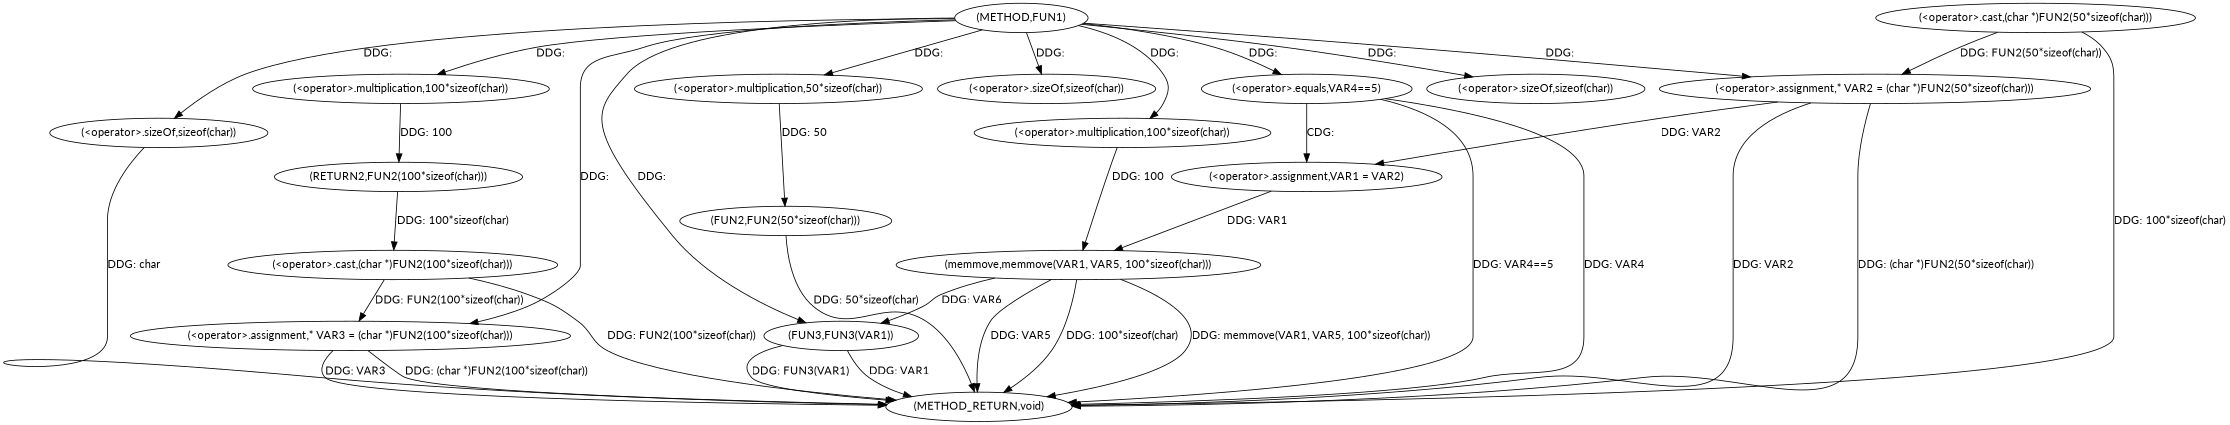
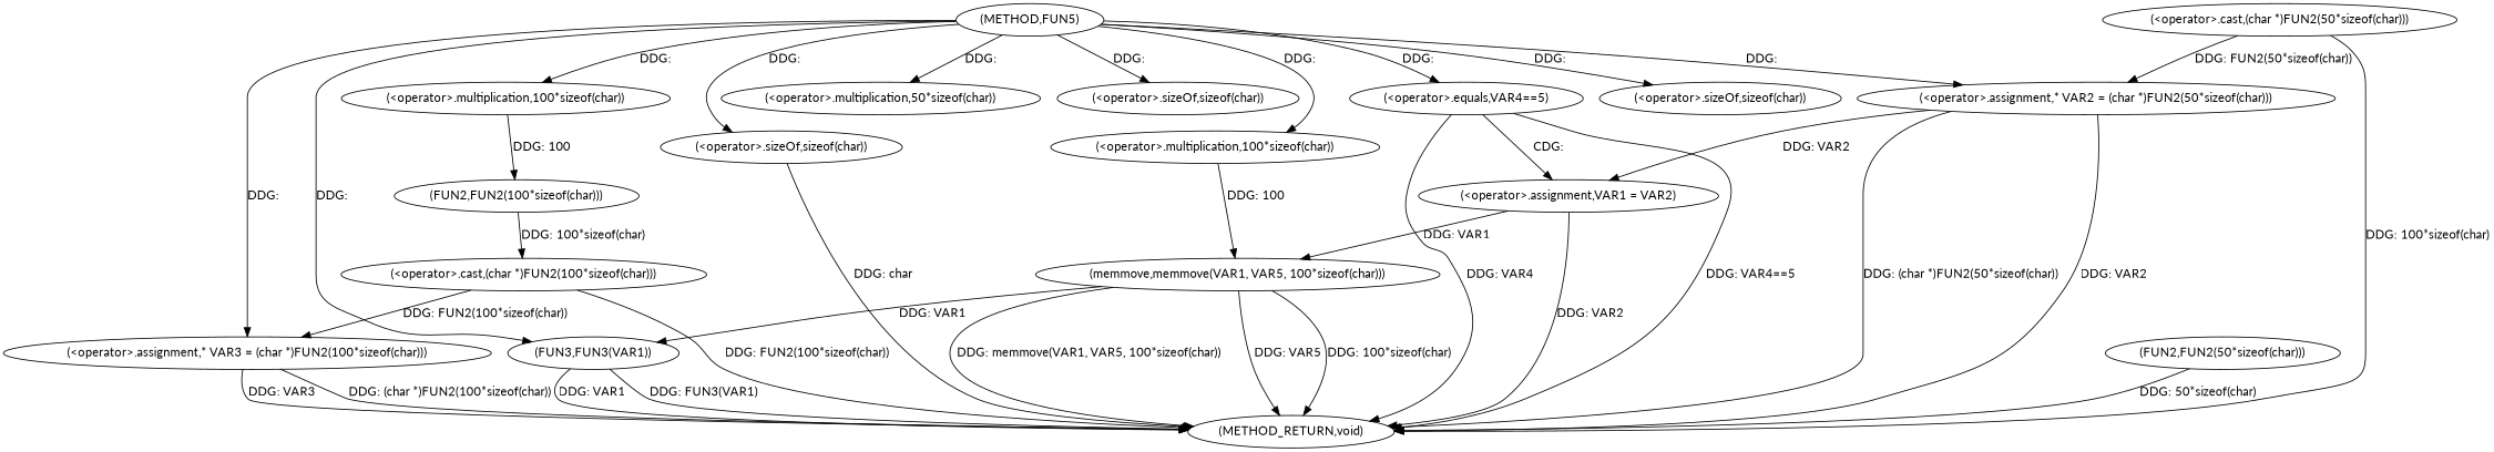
  digraph {
    fontname=Lato
    node [fontname=Lato]
    edge [fontname=Lato]
-   n1 [label="(METHOD,FUN1)"]
+   n1 [label="(METHOD,FUN5)"]
    n2 [label="(<operator>.assignment,* VAR2 = (char *)FUN2(50*sizeof(char)))"]
    n3 [label="(<operator>.multiplication,50*sizeof(char))"]
    n4 [label="(<operator>.sizeOf,sizeof(char))"]
    n5 [label="(<operator>.assignment,* VAR3 = (char *)FUN2(100*sizeof(char)))"]
    n6 [label="(<operator>.multiplication,100*sizeof(char))"]
    n7 [label="(<operator>.sizeOf,sizeof(char))"]
    n8 [label="(<operator>.equals,VAR4==5)"]
    n9 [label="(<operator>.multiplication,100*sizeof(char))"]
    n10 [label="(<operator>.sizeOf,sizeof(char))"]
    n11 [label="(FUN3,FUN3(VAR1))"]
    n12 [label="(<operator>.assignment,VAR1 = VAR2)"]
    n13 [label="(METHOD_RETURN,void)"]
    n14 [label="(FUN2,FUN2(50*sizeof(char)))"]
-   n15 [label="(RETURN2,FUN2(100*sizeof(char)))"]
+   n15 [label="(FUN2,FUN2(100*sizeof(char)))"]
    n16 [label="(memmove,memmove(VAR1, VAR5, 100*sizeof(char)))"]
    n17 [label="(<operator>.cast,(char *)FUN2(50*sizeof(char)))"]
    n18 [label="(<operator>.cast,(char *)FUN2(100*sizeof(char)))"]
    n1 -> n2 [label="DDG: "]
    n1 -> n3 [label="DDG: "]
    n1 -> n4 [label="DDG: "]
    n1 -> n5 [label="DDG: "]
    n1 -> n6 [label="DDG: "]
    n1 -> n7 [label="DDG: "]
    n1 -> n8 [label="DDG: "]
    n1 -> n9 [label="DDG: "]
    n1 -> n10 [label="DDG: "]
    n1 -> n11 [label="DDG: "]
    n2 -> n12 [label="DDG: VAR2"]
    n2 -> n13 [label="DDG: VAR2"]
    n2 -> n13 [label="DDG: (char *)FUN2(50*sizeof(char))"]
-   n3 -> n14 [label="DDG: 50"]
    n5 -> n13 [label="DDG: VAR3"]
    n5 -> n13 [label="DDG: (char *)FUN2(100*sizeof(char))"]
    n6 -> n15 [label="DDG: 100"]
    n8 -> n12 [label="CDG: "]
    n8 -> n13 [label="DDG: VAR4"]
    n8 -> n13 [label="DDG: VAR4==5"]
    n9 -> n16 [label="DDG: 100"]
    n10 -> n13 [label="DDG: char"]
    n11 -> n13 [label="DDG: FUN3(VAR1)"]
    n11 -> n13 [label="DDG: VAR1"]
+   n12 -> n13 [label="DDG: VAR2"]
    n12 -> n16 [label="DDG: VAR1"]
    n14 -> n13 [label="DDG: 50*sizeof(char)"]
    n15 -> n18 [label="DDG: 100*sizeof(char)"]
-   n16 -> n11 [label="DDG: VAR6"]
+   n16 -> n11 [label="DDG: VAR1"]
    n16 -> n13 [label="DDG: memmove(VAR1, VAR5, 100*sizeof(char))"]
    n16 -> n13 [label="DDG: VAR5"]
    n16 -> n13 [label="DDG: 100*sizeof(char)"]
    n17 -> n2 [label="DDG: FUN2(50*sizeof(char))"]
    n17 -> n13 [label="DDG: 100*sizeof(char)"]
    n18 -> n5 [label="DDG: FUN2(100*sizeof(char))"]
    n18 -> n13 [label="DDG: FUN2(100*sizeof(char))"]
  }
